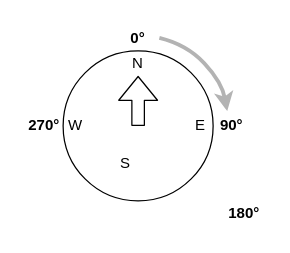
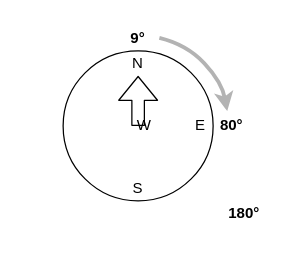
  <mxCell id="0" />
  <mxCell id="1" parent="0" />
  <mxCell id="2" value="" style="ellipse;whiteSpace=wrap;html=1;aspect=fixed;" parent="1" vertex="1"><mxGeometry x="50" y="40" width="120" height="120" as="geometry" /></mxCell>
- <mxCell id="3" value="0°" style="text;html=1;strokeColor=none;fillColor=none;align=center;verticalAlign=middle;whiteSpace=wrap;rounded=0;fontStyle=1" parent="1" vertex="1"><mxGeometry x="95" y="20" width="30" height="20" as="geometry" /></mxCell>
- <mxCell id="4" value="S" style="text;html=1;strokeColor=none;fillColor=none;align=center;verticalAlign=middle;whiteSpace=wrap;rounded=0;" parent="1" vertex="1"><mxGeometry x="80" y="120" width="40" height="20" as="geometry" /></mxCell>
+ <mxCell id="3" value="9°" style="text;html=1;strokeColor=none;fillColor=none;align=center;verticalAlign=middle;whiteSpace=wrap;rounded=0;fontStyle=1" parent="1" vertex="1"><mxGeometry x="95" y="20" width="30" height="20" as="geometry" /></mxCell>
+ <mxCell id="4" value="S" style="text;html=1;strokeColor=none;fillColor=none;align=center;verticalAlign=middle;whiteSpace=wrap;rounded=0;" parent="1" vertex="1"><mxGeometry x="90" y="140" width="40" height="20" as="geometry" /></mxCell>
  <mxCell id="5" value="E" style="text;html=1;strokeColor=none;fillColor=none;align=center;verticalAlign=middle;whiteSpace=wrap;rounded=0;" parent="1" vertex="1"><mxGeometry x="150" y="90" width="20" height="20" as="geometry" /></mxCell>
- <mxCell id="6" value="W" style="text;html=1;strokeColor=none;fillColor=none;align=center;verticalAlign=middle;whiteSpace=wrap;rounded=0;" parent="1" vertex="1"><mxGeometry x="50" y="90" width="20" height="20" as="geometry" /></mxCell>
+ <mxCell id="6" value="W" style="text;html=1;strokeColor=none;fillColor=none;align=center;verticalAlign=middle;whiteSpace=wrap;rounded=0;" parent="1" vertex="1"><mxGeometry x="105" y="90" width="20" height="20" as="geometry" /></mxCell>
  <mxCell id="7" value="" style="endArrow=classic;html=1;shape=flexArrow;" parent="1" edge="1"><mxGeometry width="50" height="50" relative="1" as="geometry"><mxPoint x="110" y="100" as="sourcePoint" /><mxPoint x="110" y="60" as="targetPoint" /></mxGeometry></mxCell>
  <mxCell id="8" value="N" style="text;html=1;strokeColor=none;fillColor=none;align=center;verticalAlign=middle;whiteSpace=wrap;rounded=0;" parent="1" vertex="1"><mxGeometry x="100" y="40" width="20" height="20" as="geometry" /></mxCell>
  <mxCell id="9" value="180°" style="text;html=1;strokeColor=none;fillColor=none;align=center;verticalAlign=middle;whiteSpace=wrap;rounded=0;fontStyle=1" parent="1" vertex="1"><mxGeometry x="180" y="160" width="30" height="20" as="geometry" /></mxCell>
- <mxCell id="10" value="90°" style="text;html=1;strokeColor=none;fillColor=none;align=center;verticalAlign=middle;whiteSpace=wrap;rounded=0;fontStyle=1" parent="1" vertex="1"><mxGeometry x="170" y="90" width="30" height="20" as="geometry" /></mxCell>
- <mxCell id="11" value="270°" style="text;html=1;strokeColor=none;fillColor=none;align=center;verticalAlign=middle;whiteSpace=wrap;rounded=0;fontStyle=1" parent="1" vertex="1"><mxGeometry x="20" y="90" width="30" height="20" as="geometry" /></mxCell>
+ <mxCell id="10" value="80°" style="text;html=1;strokeColor=none;fillColor=none;align=center;verticalAlign=middle;whiteSpace=wrap;rounded=0;fontStyle=1" parent="1" vertex="1"><mxGeometry x="170" y="90" width="30" height="20" as="geometry" /></mxCell>
  <mxCell id="12" value="" style="curved=1;endArrow=classic;html=1;exitX=1;exitY=0.582;exitDx=0;exitDy=0;strokeWidth=3;strokeColor=#B3B3B3;entryX=0.995;entryY=0.43;entryDx=0;entryDy=0;entryPerimeter=0;exitPerimeter=0;" parent="1" edge="1"><mxGeometry width="50" height="50" relative="1" as="geometry"><mxPoint x="127" y="29.64" as="sourcePoint" /><mxPoint x="181.3" y="88.2" as="targetPoint" /><Array as="points"><mxPoint x="149" y="35" /><mxPoint x="177" y="65" /></Array></mxGeometry></mxCell>
